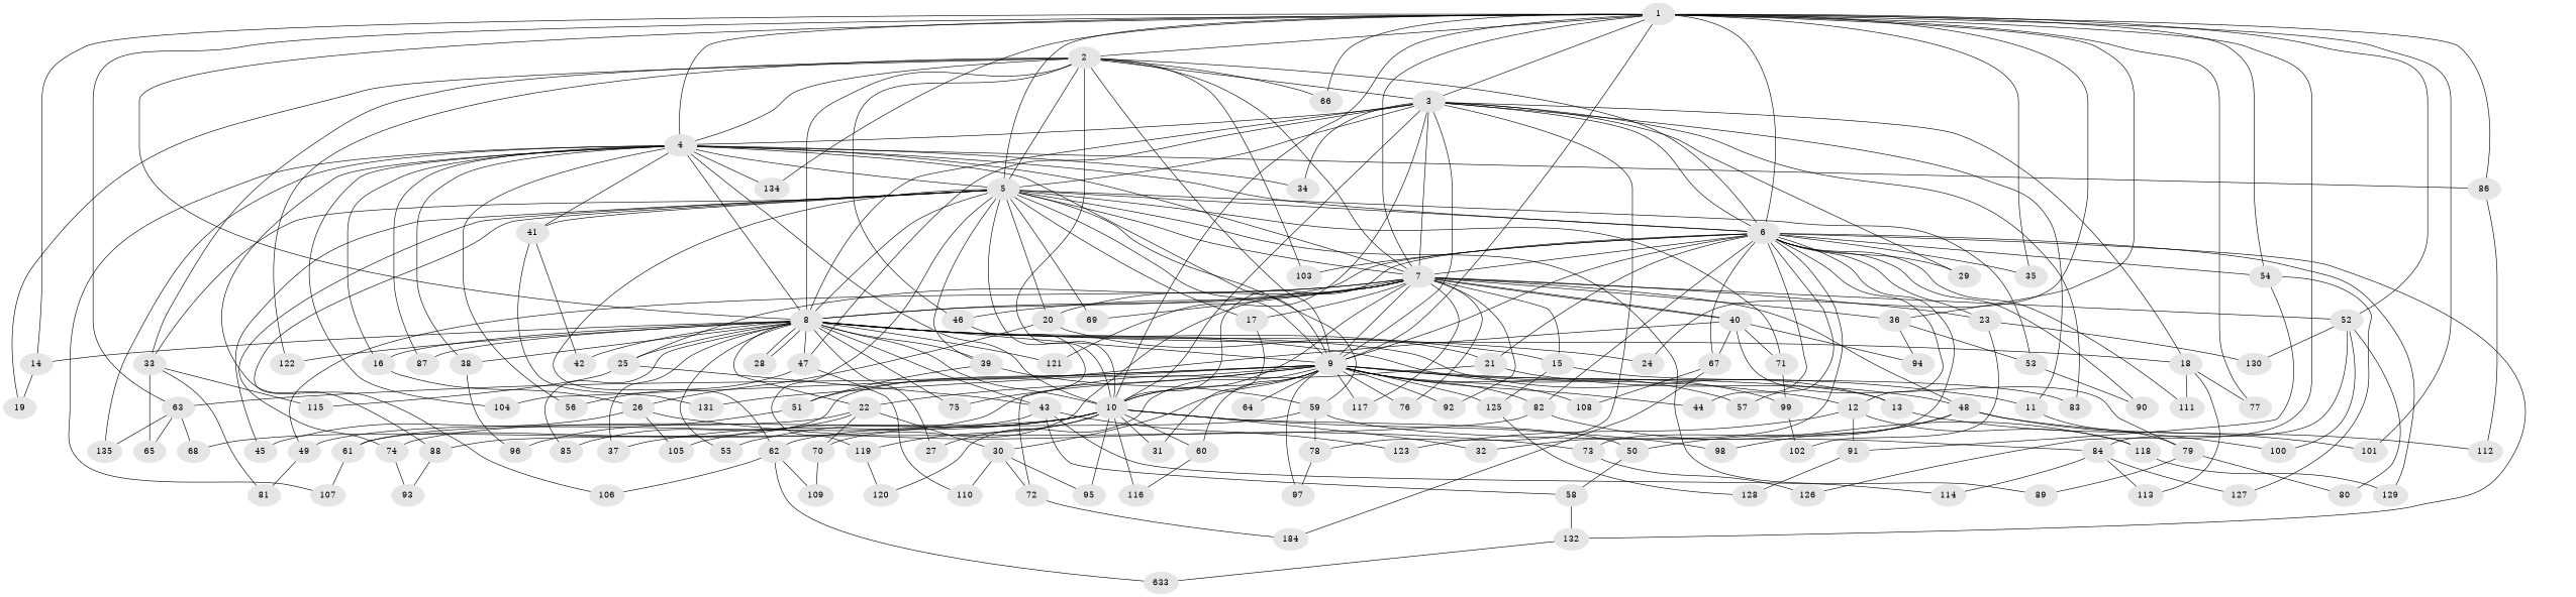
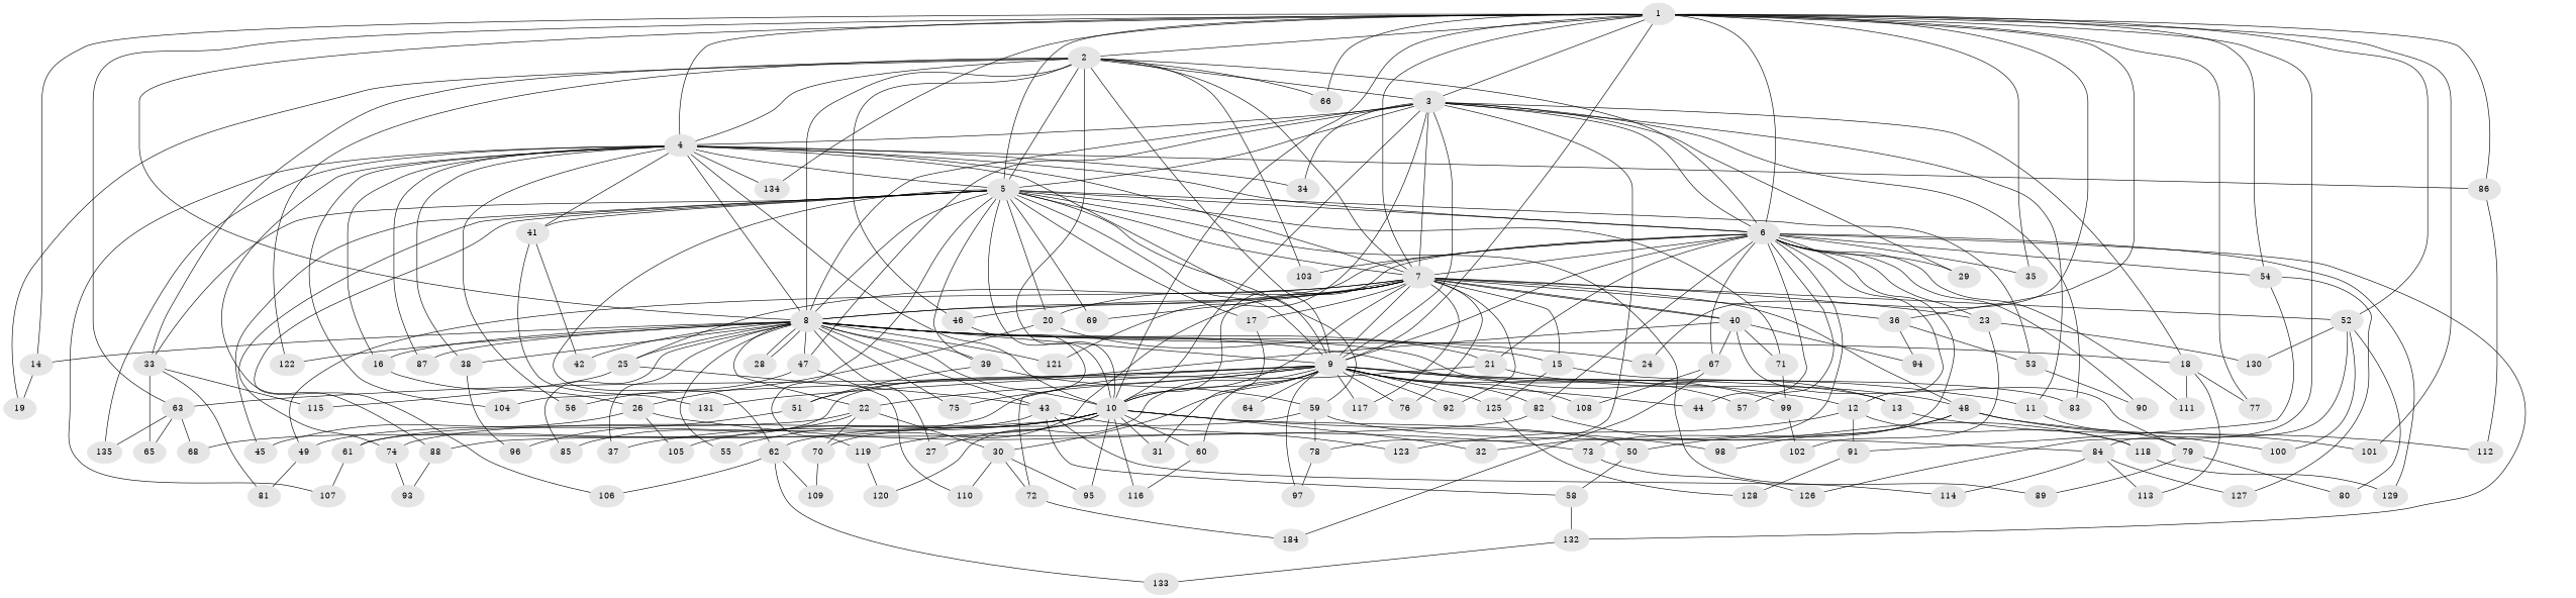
  graph {
    node [color=gray90 style=filled]
    1
    2
    3
    4
    5
    6
    7
    8
    9
    10
    14
    24
    35
    36
    52
    54
    63
    66
    77
    86
    101
    126
    134
    19
    33
    46
    103
    122
    11
    18
    29
    34
    47
    78
    83
    121
    16
    38
    41
    56
    87
    88
    104
    107
    135
    17
    20
    39
    45
    53
    59
    62
    69
    71
    74
    89
    106
    119
    12
    21
    23
    32
    44
    57
    67
    73
    82
    90
    111
    129
    132
    15
    25
    40
    48
    49
    70
    76
    92
    117
    13
    22
    27
    28
    37
    42
    43
    55
    75
    85
    99
    30
    60
    61
    64
    97
    108
    120
    125
    131
    31
    50
    95
    98
    105
    116
    94
    130
    100
    80
    84
    91
    127
    68
    65
    112
    115
    81
    72
    79
    113
    110
    26
    96
    93
    51
    109
-   133 [label=633]
+   133
    118
    123
    102
    n132 [label=184]
    58
    114
    128
    1 -- 2
    1 -- 3
    1 -- 4
    1 -- 5
    1 -- 6
    1 -- 7
    1 -- 8
    1 -- 9
    1 -- 10
    1 -- 14
    1 -- 24
    1 -- 35
    1 -- 36
    1 -- 52
    1 -- 54
    1 -- 63
    1 -- 66
    1 -- 77
    1 -- 86
    1 -- 101
    1 -- 126
    1 -- 134
    2 -- 3
    2 -- 4
    2 -- 5
    2 -- 6
    2 -- 7
    2 -- 8
    2 -- 9
    2 -- 10
    2 -- 66
    2 -- 19
    2 -- 33
    2 -- 46
    2 -- 103
    2 -- 122
    3 -- 4
    3 -- 5
    3 -- 6
    3 -- 7
    3 -- 8
    3 -- 9
    3 -- 10
    3 -- 11
    3 -- 18
    3 -- 29
    3 -- 34
    3 -- 47
    3 -- 78
    3 -- 83
    3 -- 121
    4 -- 5
    4 -- 6
    4 -- 7
    4 -- 8
    4 -- 9
    4 -- 10
    4 -- 86
    4 -- 134
    4 -- 34
    4 -- 16
    4 -- 38
    4 -- 41
    4 -- 56
    4 -- 87
    4 -- 88
    4 -- 104
    4 -- 107
    4 -- 135
    5 -- 6
    5 -- 7
    5 -- 8
    5 -- 9
    5 -- 10
    5 -- 33
    5 -- 41
    5 -- 17
    5 -- 20
    5 -- 39
    5 -- 45
    5 -- 53
    5 -- 59
    5 -- 62
    5 -- 69
    5 -- 71
    5 -- 74
    5 -- 89
    5 -- 106
    5 -- 119
    6 -- 7
    6 -- 8
    6 -- 9
    6 -- 10
    6 -- 35
    6 -- 54
    6 -- 103
    6 -- 29
    6 -- 12
    6 -- 21
    6 -- 23
    6 -- 32
    6 -- 44
    6 -- 57
    6 -- 67
    6 -- 73
    6 -- 82
    6 -- 90
    6 -- 111
    6 -- 129
    6 -- 132
    7 -- 8
    7 -- 9
    7 -- 10
    7 -- 36
    7 -- 52
    7 -- 46
    7 -- 17
    7 -- 20
    7 -- 69
    7 -- 23
    7 -- 15
    7 -- 25
    7 -- 40
    7 -- 40
    7 -- 48
    7 -- 49
    7 -- 70
    7 -- 76
    7 -- 92
    7 -- 117
    8 -- 9
    8 -- 10
    8 -- 14
    8 -- 24
    8 -- 122
    8 -- 18
    8 -- 47
    8 -- 121
    8 -- 16
    8 -- 38
    8 -- 87
    8 -- 39
    8 -- 15
    8 -- 25
    8 -- 13
    8 -- 22
    8 -- 27
    8 -- 28
    8 -- 28
    8 -- 37
    8 -- 42
    8 -- 43
    8 -- 55
    8 -- 75
    8 -- 85
    8 -- 99
    9 -- 10
    9 -- 63
    9 -- 11
    9 -- 104
    9 -- 12
    9 -- 44
    9 -- 57
    9 -- 82
    9 -- 76
    9 -- 92
    9 -- 117
    9 -- 13
    9 -- 22
    9 -- 75
    9 -- 30
    9 -- 60
    9 -- 61
    9 -- 64
    9 -- 97
    9 -- 108
    9 -- 120
    9 -- 125
    9 -- 131
    10 -- 74
    10 -- 119
    10 -- 32
    10 -- 27
    10 -- 37
    10 -- 55
    10 -- 60
    10 -- 31
    10 -- 50
    10 -- 95
    10 -- 98
    10 -- 105
    10 -- 116
    14 -- 19
    36 -- 53
    36 -- 94
    52 -- 130
    52 -- 100
    52 -- 80
    52 -- 84
    54 -- 91
    54 -- 127
    63 -- 135
    63 -- 68
    63 -- 65
    86 -- 112
    33 -- 65
    33 -- 115
    33 -- 81
    46 -- 72
    11 -- 79
    18 -- 77
    18 -- 111
    18 -- 113
    47 -- 56
    47 -- 110
    78 -- 97
    16 -- 26
    38 -- 96
    41 -- 42
    41 -- 131
    88 -- 93
    17 -- 31
    20 -- 21
    20 -- 26
    39 -- 59
    39 -- 51
    53 -- 90
    59 -- 78
    59 -- 62
    59 -- 84
    62 -- 106
    62 -- 109
    62 -- 133
    71 -- 99
    74 -- 93
    119 -- 120
    12 -- 91
    12 -- 118
    12 -- 123
    21 -- 48
    21 -- 68
    23 -- 130
    23 -- 102
    67 -- 108
    67 -- n132
    73 -- 126
    82 -- 88
    82 -- 118
    132 -- 133
    15 -- 83
    15 -- 125
    25 -- 43
    25 -- 115
    40 -- 71
    40 -- 67
    40 -- 94
    40 -- 79
    40 -- 51
    48 -- 50
    48 -- 98
    48 -- 100
    48 -- 112
    49 -- 81
    70 -- 109
    13 -- 101
    22 -- 49
    22 -- 70
    22 -- 85
    22 -- 30
    43 -- 61
    43 -- 123
    43 -- 58
    43 -- 114
    99 -- 102
    30 -- 95
    30 -- 72
    30 -- 110
    60 -- 116
    61 -- 107
    125 -- 128
    50 -- 58
    84 -- 127
    84 -- 113
    84 -- 114
    91 -- 128
    72 -- n132
    79 -- 89
    79 -- 80
    26 -- 45
    26 -- 73
    26 -- 105
    51 -- 96
    118 -- 129
    58 -- 132
  }
